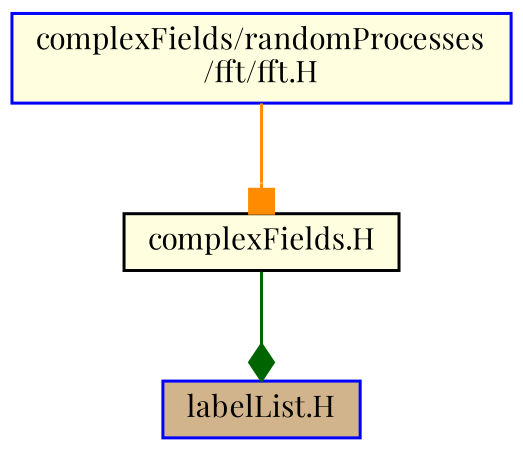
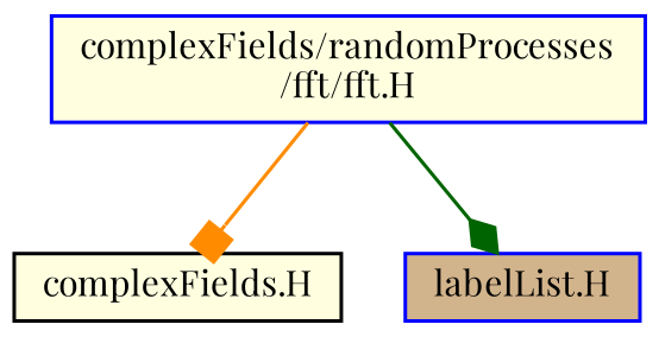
  digraph {
    fontname="Playfair Display"
    node [color=blue fillcolor=lightyellow fontname="Playfair Display" fontsize=10 shape=record style=filled]
    edge [fontname="Playfair Display" fontsize=10 labelfontname=FreeSans labelfontsize=10 style=solid]
    n1 [fontcolor=black height=0.2 label="complexFields/randomProcesses\l/fft/fft.H" width=0.4]
    n2 [color=black height=0.2 label="complexFields.H" width=0.4]
    n3 [fillcolor=tan height=0.2 label="labelList.H" width=0.4]
    n1 -> n2 [arrowhead=box color=darkorange]
-   n2 -> n3 [arrowhead=diamond color=darkgreen]
+   n1 -> n3 [arrowhead=diamond color=darkgreen]
  }
